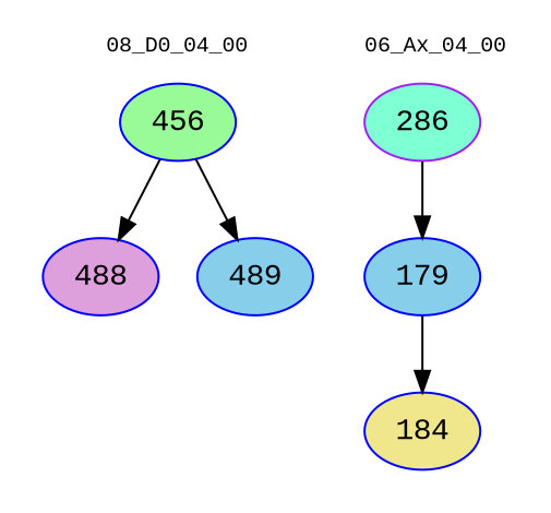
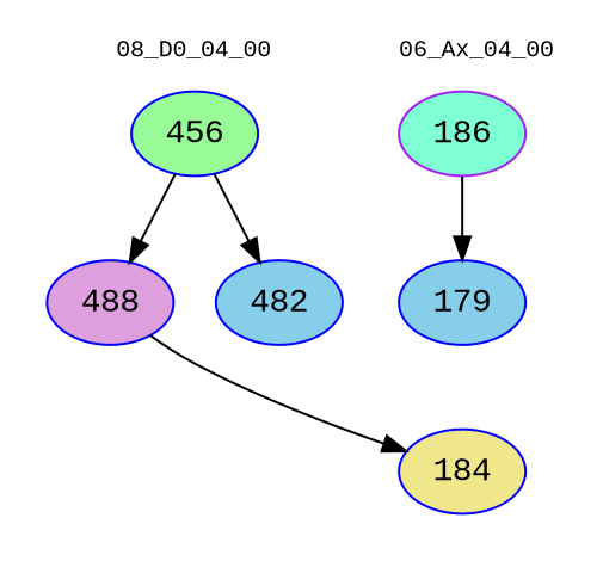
  digraph {
    fontname="Liberation Mono"
    node [color=blue fillcolor=skyblue fontname="Liberation Mono" style=filled]
    edge [color=black fontname="Liberation Mono"]
    n1 [label=179]
    n2 [fillcolor=khaki label=184]
-   n3 [color=purple fillcolor=aquamarine label=286]
+   n3 [color=purple fillcolor=aquamarine label=186]
    n4 [fillcolor=palegreen label=456]
    n5 [fillcolor=plum label=488]
-   n6 [label=489]
+   n6 [label=482]
    subgraph cluster_1 {
      color=white
      fontsize=10
      label="06_Ax_04_00"
      n1
      n2
      n3
    }
    subgraph cluster_2 {
      color=white
      fontsize=10
      label="08_D0_04_00"
      n4
      n5
      n6
    }
-   n1 -> n2
+   n5 -> n2
    n3 -> n1
    n4 -> n5
    n4 -> n6
  }
